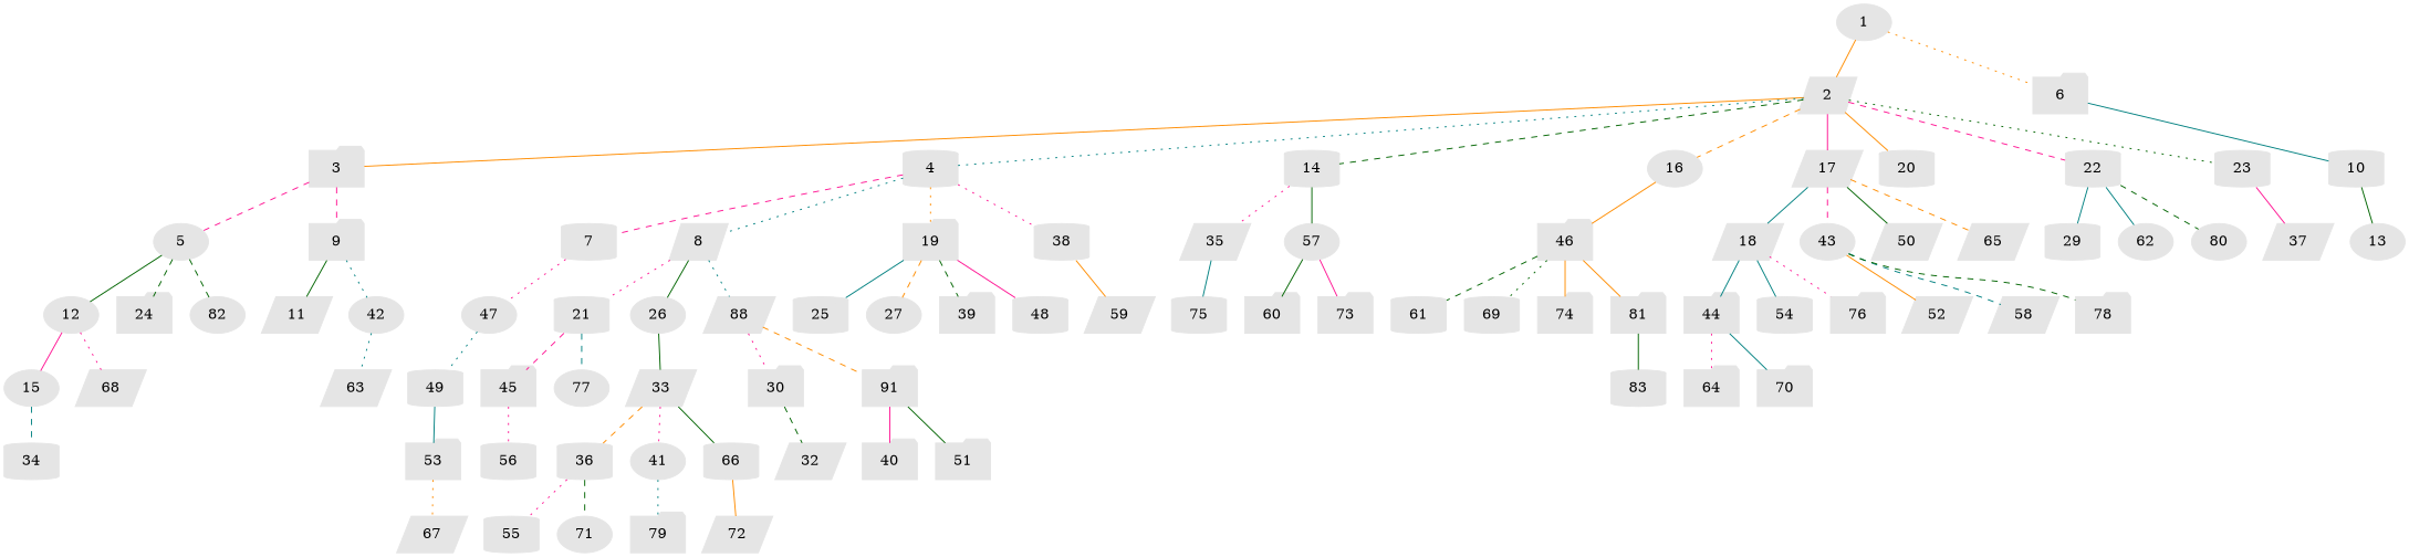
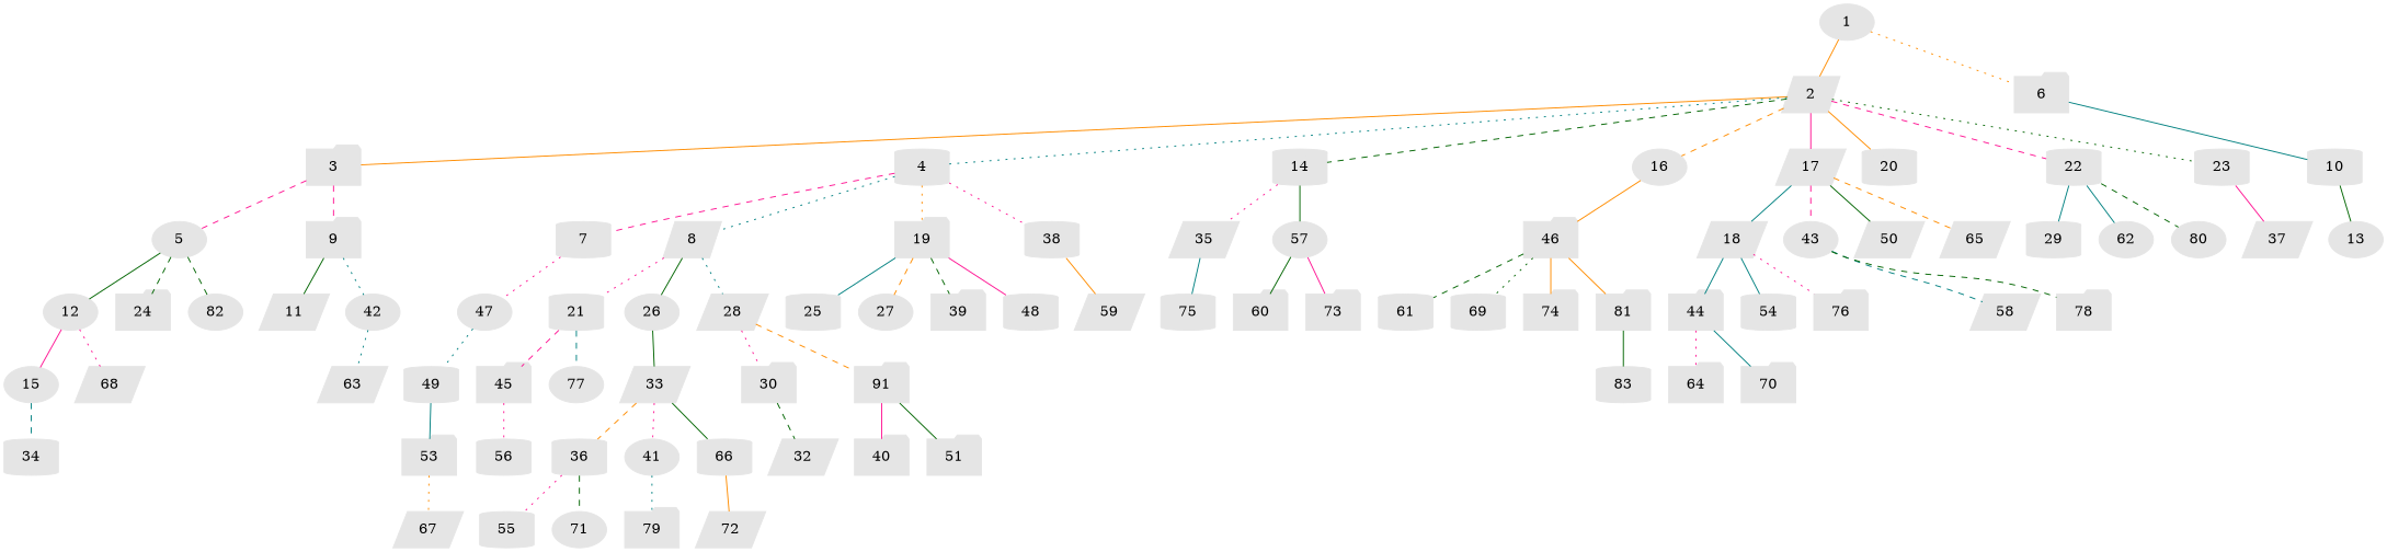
  graph {
    node [color=gray90 shape=folder style=filled]
    edge [color=deeppink style=solid]
    1 [shape=ellipse]
    2 [shape=parallelogram]
    6
    3
    4 [shape=cylinder]
    14 [shape=cylinder]
    16 [shape=ellipse]
    17 [shape=parallelogram]
    20 [shape=cylinder]
    22 [shape=cylinder]
    23 [shape=cylinder]
    10 [shape=cylinder]
    5 [shape=ellipse]
    9
    7 [shape=cylinder]
    8 [shape=parallelogram]
    19
    38 [shape=cylinder]
    35 [shape=parallelogram]
    57 [shape=ellipse]
    46
    18 [shape=parallelogram]
    43 [shape=ellipse]
    50 [shape=parallelogram]
    65 [shape=parallelogram]
    29 [shape=cylinder]
    62 [shape=ellipse]
    80 [shape=ellipse]
    37 [shape=parallelogram]
    12 [shape=ellipse]
    24
    82 [shape=ellipse]
    11 [shape=parallelogram]
    42 [shape=ellipse]
    47 [shape=ellipse]
    21 [shape=cylinder]
    26 [shape=ellipse]
-   28 [shape=parallelogram label=88]
+   28 [shape=parallelogram]
    25 [shape=cylinder]
    27 [shape=ellipse]
    39
    48 [shape=cylinder]
    59 [shape=parallelogram]
    15 [shape=ellipse]
    68 [shape=parallelogram]
    13 [shape=ellipse]
    49 [shape=cylinder]
    45
    77 [shape=ellipse]
    33 [shape=parallelogram]
    30
    n52 [label=91]
    63 [shape=parallelogram]
    34 [shape=cylinder]
    75 [shape=cylinder]
    60
    73
    61 [shape=cylinder]
    69 [shape=cylinder]
    74
    81
    44
    54 [shape=cylinder]
    76
-   52 [shape=parallelogram]
    58 [shape=parallelogram]
    78
    64
    70
    56 [shape=cylinder]
    36 [shape=cylinder]
    41 [shape=ellipse]
    66 [shape=cylinder]
    32 [shape=parallelogram]
    40
    51
    55 [shape=cylinder]
    71 [shape=ellipse]
    79
    72 [shape=parallelogram]
    83 [shape=cylinder]
    53
    67 [shape=parallelogram]
    1 -- 2 [color=darkorange]
    1 -- 6 [color=darkorange style=dotted]
    2 -- 3 [color=darkorange]
    2 -- 4 [color=teal style=dotted]
    2 -- 14 [color=darkgreen style=dashed]
    2 -- 16 [color=darkorange style=dashed]
    2 -- 17
    2 -- 20 [color=darkorange]
    2 -- 22 [style=dashed]
    2 -- 23 [color=darkgreen style=dotted]
    6 -- 10 [color=teal]
    3 -- 5 [style=dashed]
    3 -- 9 [style=dashed]
    4 -- 7 [style=dashed]
    4 -- 8 [color=teal style=dotted]
    4 -- 19 [color=darkorange style=dotted]
    4 -- 38 [style=dotted]
    14 -- 35 [style=dotted]
    14 -- 57 [color=darkgreen]
    16 -- 46 [color=darkorange]
    17 -- 18 [color=teal]
    17 -- 43 [style=dashed]
    17 -- 50 [color=darkgreen]
    17 -- 65 [color=darkorange style=dashed]
    22 -- 29 [color=teal]
    22 -- 62 [color=teal]
    22 -- 80 [color=darkgreen style=dashed]
    23 -- 37
    10 -- 13 [color=darkgreen]
    5 -- 12 [color=darkgreen]
    5 -- 24 [color=darkgreen style=dashed]
    5 -- 82 [color=darkgreen style=dashed]
    9 -- 11 [color=darkgreen]
    9 -- 42 [color=teal style=dotted]
    7 -- 47 [style=dotted]
    8 -- 21 [style=dotted]
    8 -- 26 [color=darkgreen]
    8 -- 28 [color=teal style=dotted]
    19 -- 25 [color=teal]
    19 -- 27 [color=darkorange style=dashed]
    19 -- 39 [color=darkgreen style=dashed]
    19 -- 48
    38 -- 59 [color=darkorange]
    35 -- 75 [color=teal]
    57 -- 60 [color=darkgreen]
    57 -- 73
    46 -- 61 [color=darkgreen style=dashed]
    46 -- 69 [color=darkgreen style=dotted]
    46 -- 74 [color=darkorange]
    46 -- 81 [color=darkorange]
    18 -- 44 [color=teal]
    18 -- 54 [color=teal]
    18 -- 76 [style=dotted]
-   43 -- 52 [color=darkorange]
    43 -- 58 [color=teal style=dashed]
    43 -- 78 [color=darkgreen style=dashed]
    12 -- 15
    12 -- 68 [style=dotted]
    42 -- 63 [color=teal style=dotted]
    47 -- 49 [color=teal style=dotted]
    21 -- 45 [style=dashed]
    21 -- 77 [color=teal style=dashed]
    26 -- 33 [color=darkgreen]
    28 -- 30 [style=dotted]
    28 -- n52 [color=darkorange style=dashed]
    15 -- 34 [color=teal style=dashed]
    49 -- 53 [color=teal]
    45 -- 56 [style=dotted]
    33 -- 36 [color=darkorange style=dashed]
    33 -- 41 [style=dotted]
    33 -- 66 [color=darkgreen]
    30 -- 32 [color=darkgreen style=dashed]
    n52 -- 40
    n52 -- 51 [color=darkgreen]
    81 -- 83 [color=darkgreen]
    44 -- 64 [style=dotted]
    44 -- 70 [color=teal]
    36 -- 55 [style=dotted]
    36 -- 71 [color=darkgreen style=dashed]
    41 -- 79 [color=teal style=dotted]
    66 -- 72 [color=darkorange]
    53 -- 67 [color=darkorange style=dotted]
  }
